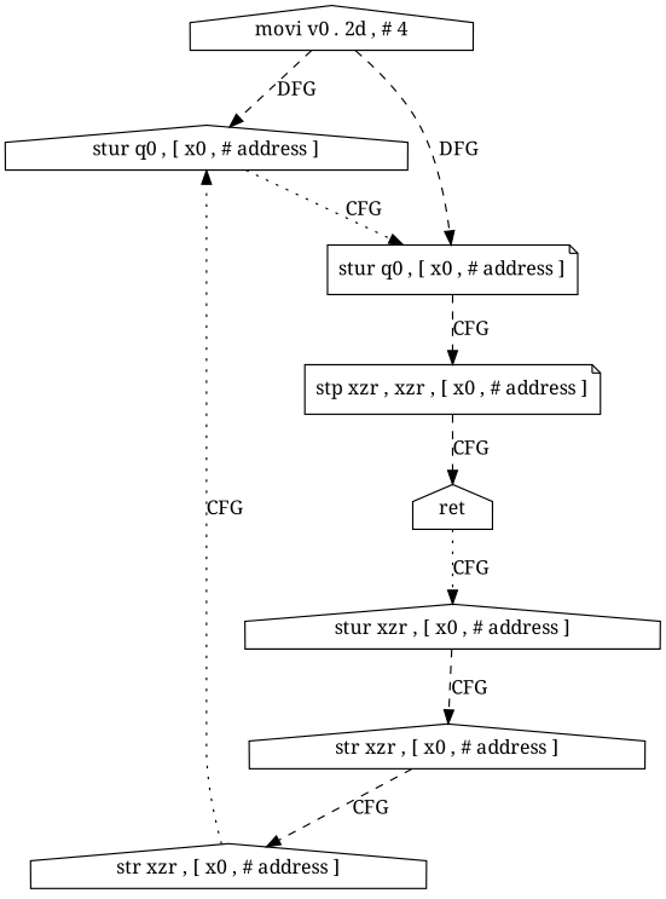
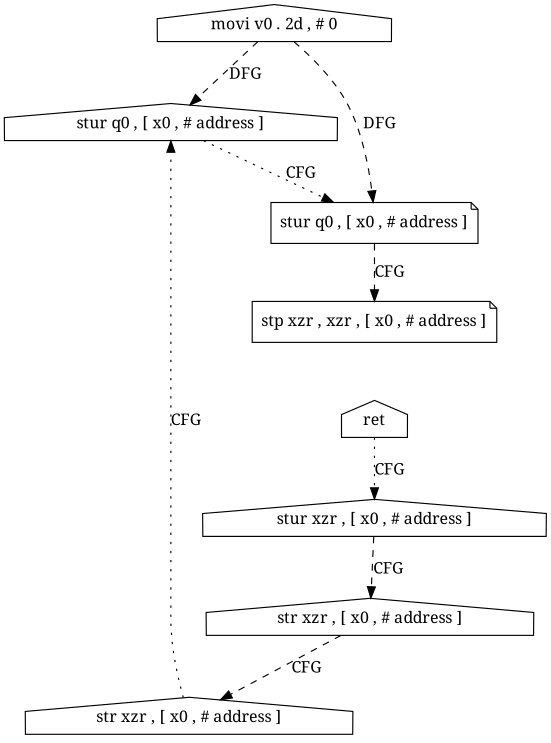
  digraph {
    fontname="Noto Serif"
    node [fontname="Noto Serif" shape=house]
    edge [fontname="Noto Serif" style=dashed]
-   n1 [label="movi v0 . 2d , # 4"]
+   n1 [label="movi v0 . 2d , # 0"]
    n2 [label="stur q0 , [ x0 , # address ]"]
    n3 [label="stur q0 , [ x0 , # address ]" shape=note]
    n4 [label="stur xzr , [ x0 , # address ]"]
    n5 [label="str xzr , [ x0 , # address ]"]
    n6 [label="stp xzr , xzr , [ x0 , # address ]" shape=note]
    n7 [label="str xzr , [ x0 , # address ]"]
    n8 [label=ret]
    n1 -> n2 [label=DFG]
    n1 -> n3 [label=DFG]
    n2 -> n3 [label=CFG style=dotted]
    n3 -> n6 [label=CFG]
    n4 -> n5 [label=CFG]
    n5 -> n7 [label=CFG]
-   n6 -> n8 [label=CFG]
    n7 -> n2 [label=CFG style=dotted]
    n8 -> n4 [label=CFG style=dotted]
  }
